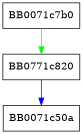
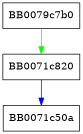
  digraph {
    splines=ortho
    node [shape=box]
-   BB0071c7b0
-   BB0071c820 [label=BB0771c820]
+   BB0071c7b0 [label=BB0079c7b0]
+   BB0071c820
    n3 [label=BB0071c50a]
    BB0071c7b0 -> BB0071c820 [color=green]
    BB0071c820 -> n3 [color=blue]
  }
